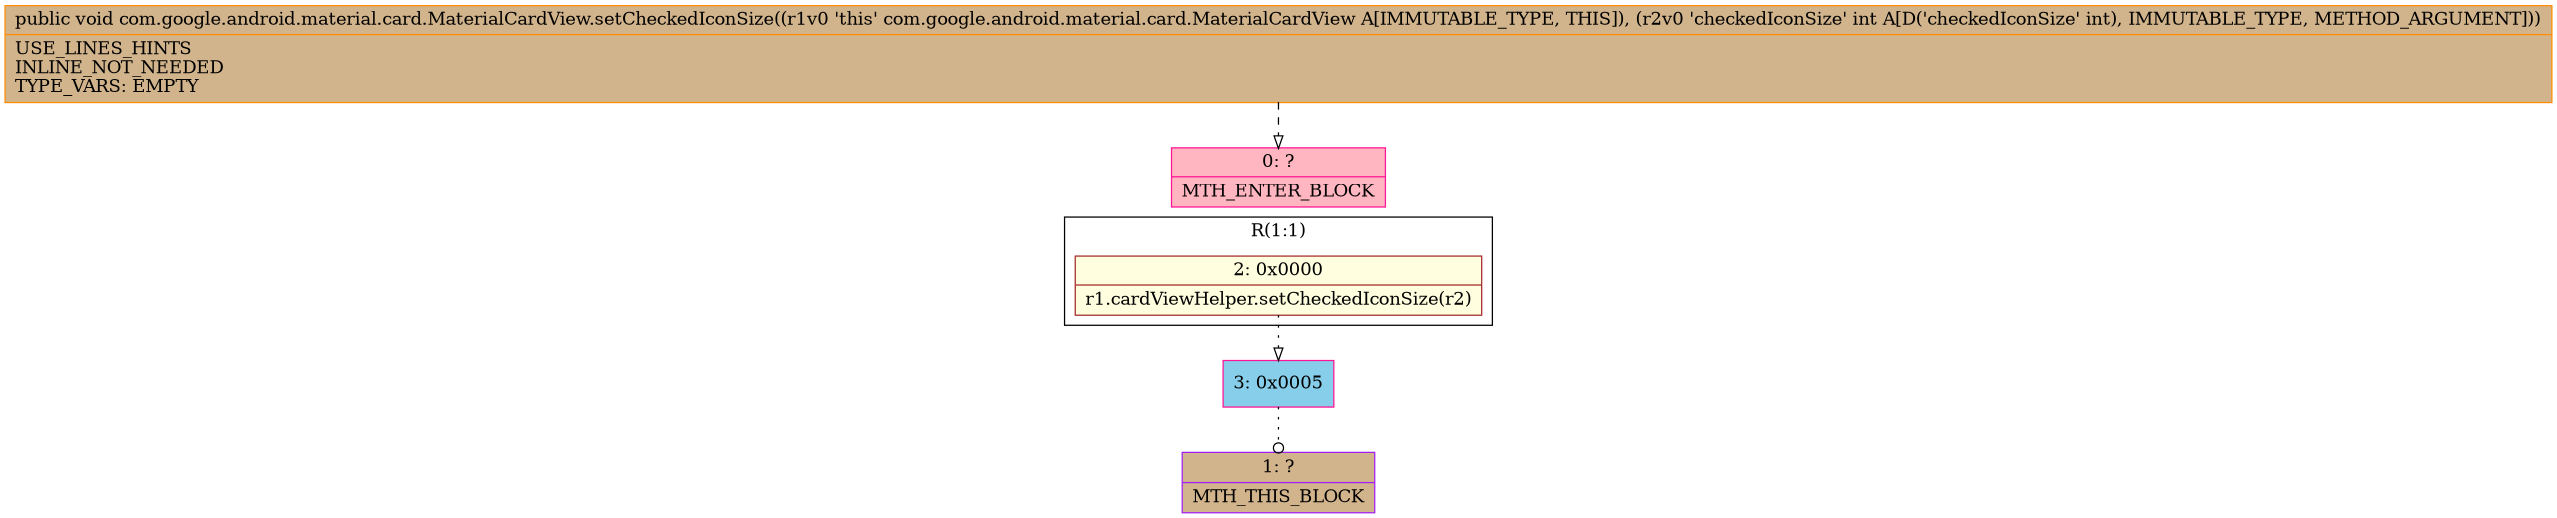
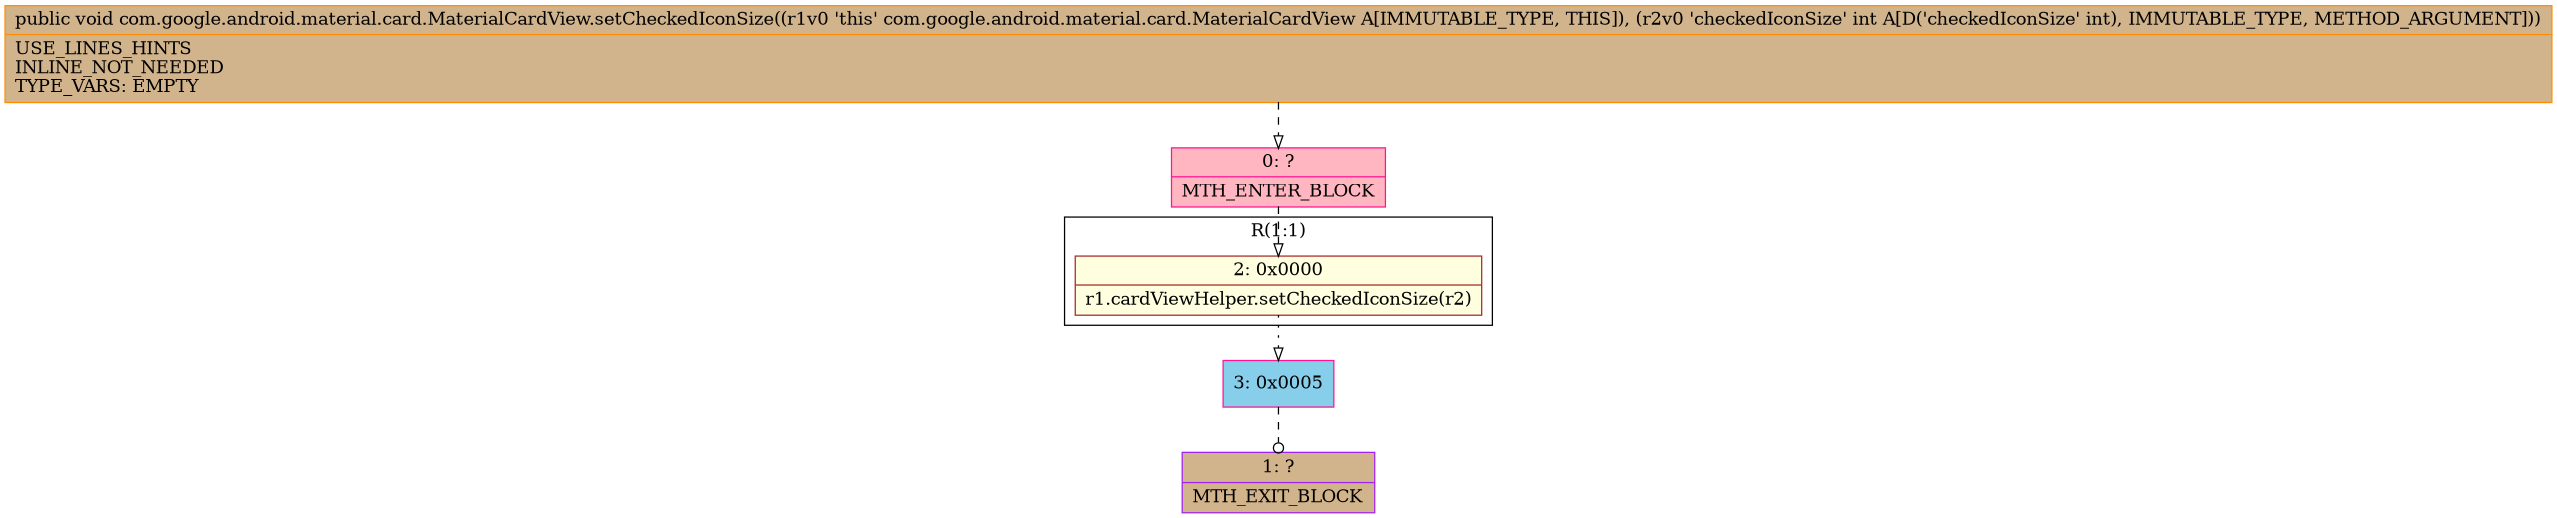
  digraph {
    fontname="DejaVu Serif"
    node [color=deeppink fillcolor=tan fontname="DejaVu Serif" shape=record style=filled]
    edge [arrowhead=onormal fontname="DejaVu Serif" style=dotted]
    n1 [color=brown fillcolor=lightyellow label="{2\:\ 0x0000|r1.cardViewHelper.setCheckedIconSize(r2)\l}"]
    n2 [fillcolor=skyblue label="{3\:\ 0x0005}"]
-   n3 [color=purple label="{1\:\ ?|MTH_THIS_BLOCK\l}"]
+   n3 [color=purple label="{1\:\ ?|MTH_EXIT_BLOCK\l}"]
    n4 [fillcolor=lightpink label="{0\:\ ?|MTH_ENTER_BLOCK\l}"]
    n5 [color=darkorange label="{public void com.google.android.material.card.MaterialCardView.setCheckedIconSize((r1v0 'this' com.google.android.material.card.MaterialCardView A[IMMUTABLE_TYPE, THIS]), (r2v0 'checkedIconSize' int A[D('checkedIconSize' int), IMMUTABLE_TYPE, METHOD_ARGUMENT]))  | USE_LINES_HINTS\lINLINE_NOT_NEEDED\lTYPE_VARS: EMPTY\l}"]
    subgraph cluster_1 {
      label="R(1:1)"
      n1
    }
    n1 -> n2
-   n2 -> n3 [arrowhead=odot]
+   n2 -> n3 [arrowhead=odot style=dashed]
+   n4 -> n1 [style=dashed]
    n5 -> n4 [style=dashed]
  }
